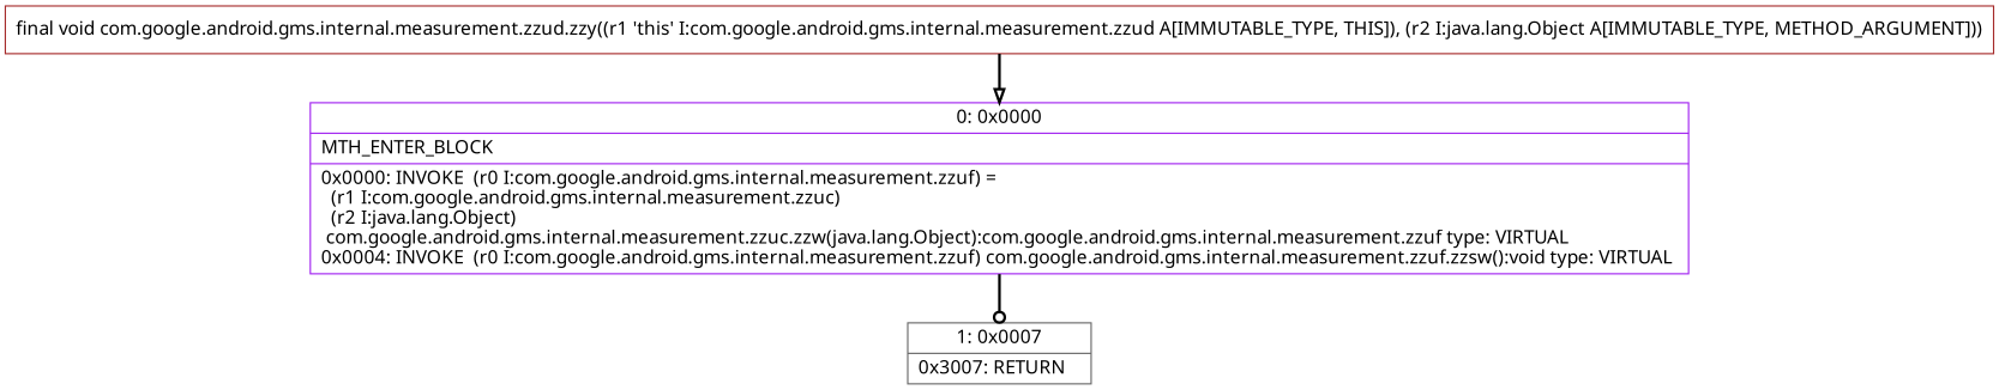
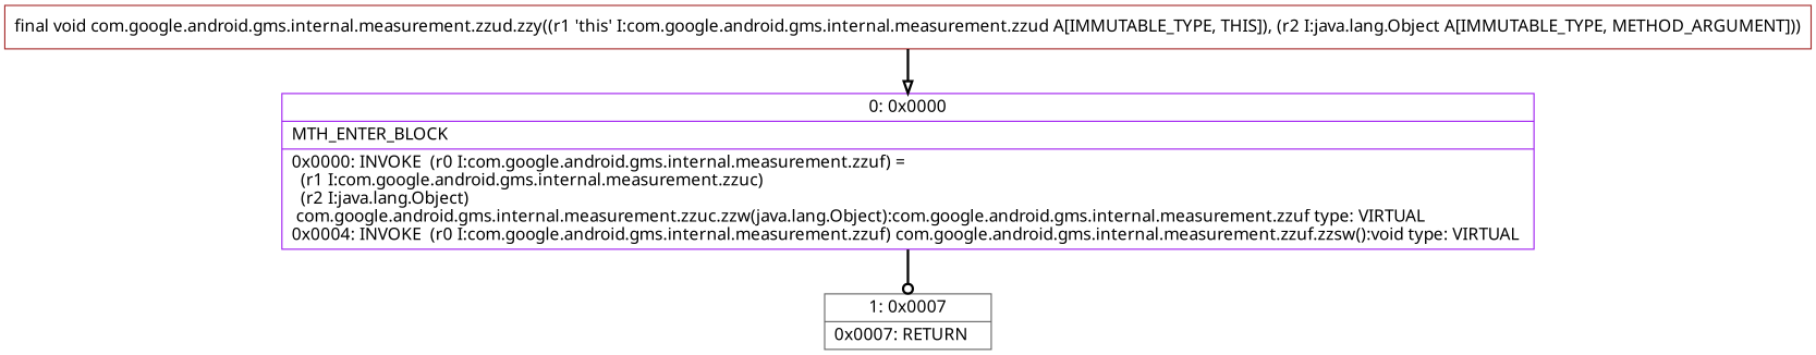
  digraph {
    fontname="Noto Sans"
    node [shape=record fontname="Noto Sans"]
    edge [style=bold fontname="Noto Sans"]
    n1 [label="{0\:\ 0x0000|MTH_ENTER_BLOCK\l|0x0000: INVOKE  (r0 I:com.google.android.gms.internal.measurement.zzuf) = \l  (r1 I:com.google.android.gms.internal.measurement.zzuc)\l  (r2 I:java.lang.Object)\l com.google.android.gms.internal.measurement.zzuc.zzw(java.lang.Object):com.google.android.gms.internal.measurement.zzuf type: VIRTUAL \l0x0004: INVOKE  (r0 I:com.google.android.gms.internal.measurement.zzuf) com.google.android.gms.internal.measurement.zzuf.zzsw():void type: VIRTUAL \l}" color=purple]
-   n2 [label="{1\:\ 0x0007|0x3007: RETURN   \l}" color=gray40]
+   n2 [label="{1\:\ 0x0007|0x0007: RETURN   \l}" color=gray40]
    n3 [label="{final void com.google.android.gms.internal.measurement.zzud.zzy((r1 'this' I:com.google.android.gms.internal.measurement.zzud A[IMMUTABLE_TYPE, THIS]), (r2 I:java.lang.Object A[IMMUTABLE_TYPE, METHOD_ARGUMENT])) }" color=brown]
    n1 -> n2 [arrowhead=odot]
    n3 -> n1 [arrowhead=onormal]
  }
